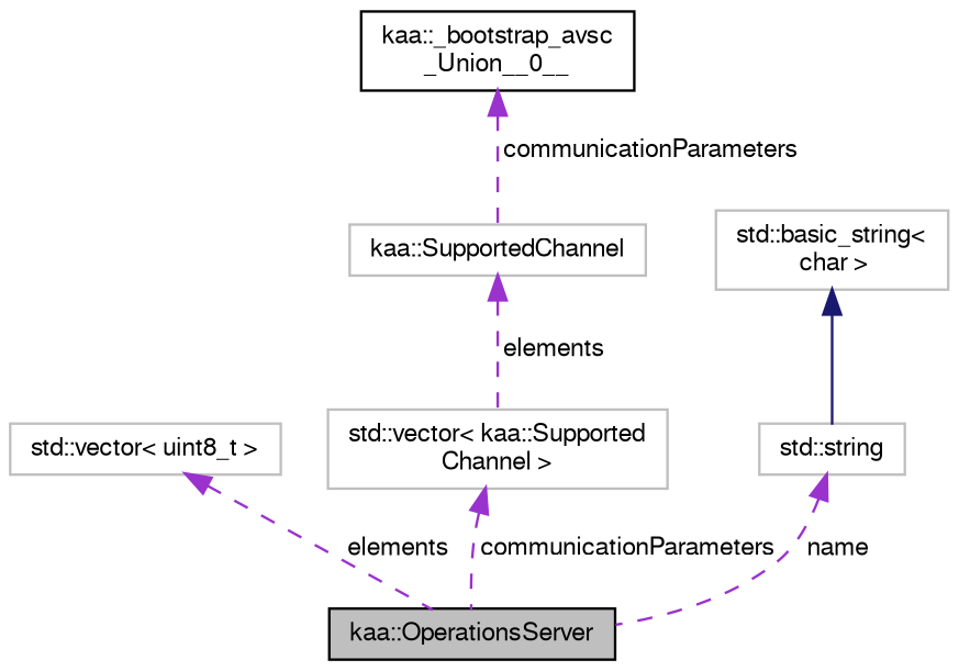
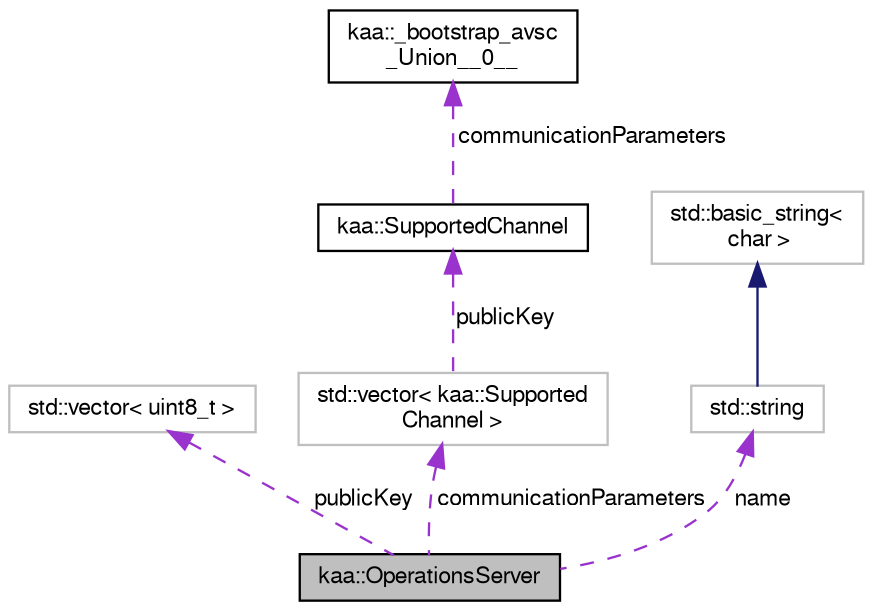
  digraph {
    node [color=grey75 fontname=FreeSans fontsize=10 shape=record]
    edge [color=darkorchid3 dir=back fontname=FreeSans fontsize=10 labelfontname=FreeSans labelfontsize=10 style=dashed]
    n1 [color=black fillcolor=grey75 fontcolor=black height=0.2 label="kaa::OperationsServer" style=filled width=0.4]
    n2 [height=0.2 label="std::vector\< uint8_t \>" width=0.4]
    n3 [height=0.2 label="std::vector\< kaa::Supported\lChannel \>" width=0.4]
-   n4 [height=0.2 label="kaa::SupportedChannel" width=0.4]
+   n4 [color=black height=0.2 label="kaa::SupportedChannel" width=0.4]
    n5 [color=black height=0.2 label="kaa::_bootstrap_avsc\l_Union__0__" width=0.4]
    n6 [height=0.2 label="std::string" width=0.4]
    n7 [height=0.2 label="std::basic_string\<\l char \>" width=0.4]
-   n2 -> n1 [label=" elements"]
+   n2 -> n1 [label=" publicKey"]
    n3 -> n1 [label=" communicationParameters"]
-   n4 -> n3 [label=" elements"]
+   n4 -> n3 [label=" publicKey"]
    n5 -> n4 [label=" communicationParameters"]
    n6 -> n1 [label=" name"]
    n7 -> n6 [color=midnightblue style=solid]
  }
